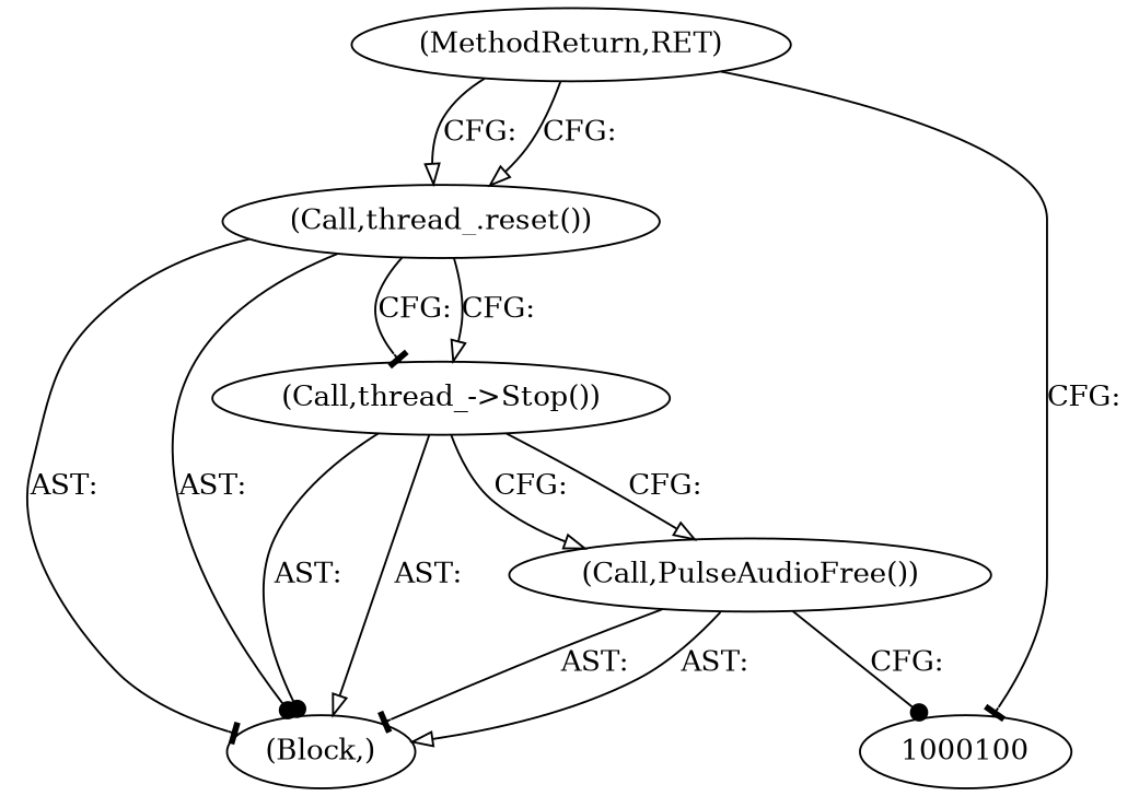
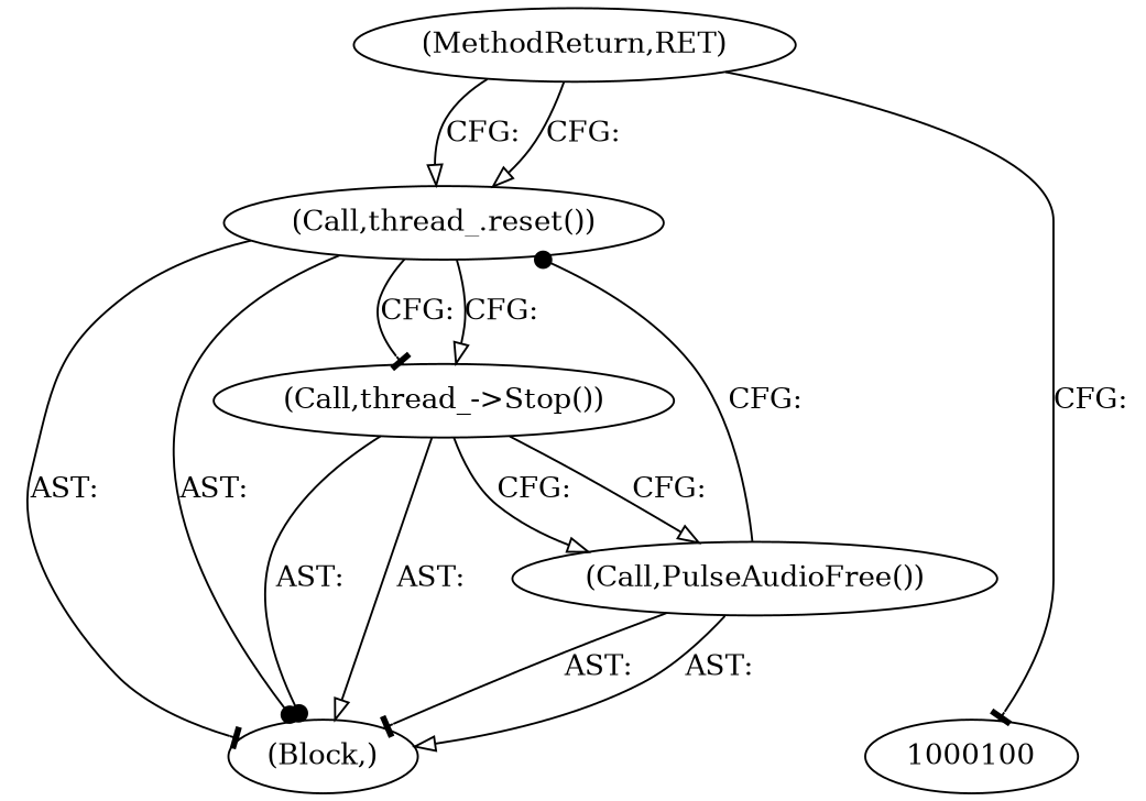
  digraph {
    edge [arrowhead=onormal]
    n1 [label="(MethodReturn,RET)"]
    n2 [label="(Call,thread_.reset())"]
    1000100
    n4 [label="(Block,)"]
    n5 [label="(Call,thread_->Stop())"]
    n6 [label="(Call,PulseAudioFree())"]
    n1 -> n2 [label="CFG: "]
    n1 -> n2 [label="CFG: "]
    n1 -> 1000100 [arrowhead=tee label="CFG: "]
    n2 -> n4 [arrowhead=tee label="AST: "]
    n2 -> n4 [arrowhead=dot label="AST: "]
    n2 -> n5 [arrowhead=tee label="CFG: "]
    n2 -> n5 [label="CFG: "]
    n5 -> n4 [arrowhead=dot label="AST: "]
    n5 -> n4 [label="AST: "]
    n5 -> n6 [label="CFG: "]
    n5 -> n6 [label="CFG: "]
-   n6 -> 1000100 [arrowhead=dot label="CFG: "]
+   n6 -> n2 [arrowhead=dot label="CFG: "]
    n6 -> n4 [arrowhead=tee label="AST: "]
    n6 -> n4 [label="AST: "]
  }
